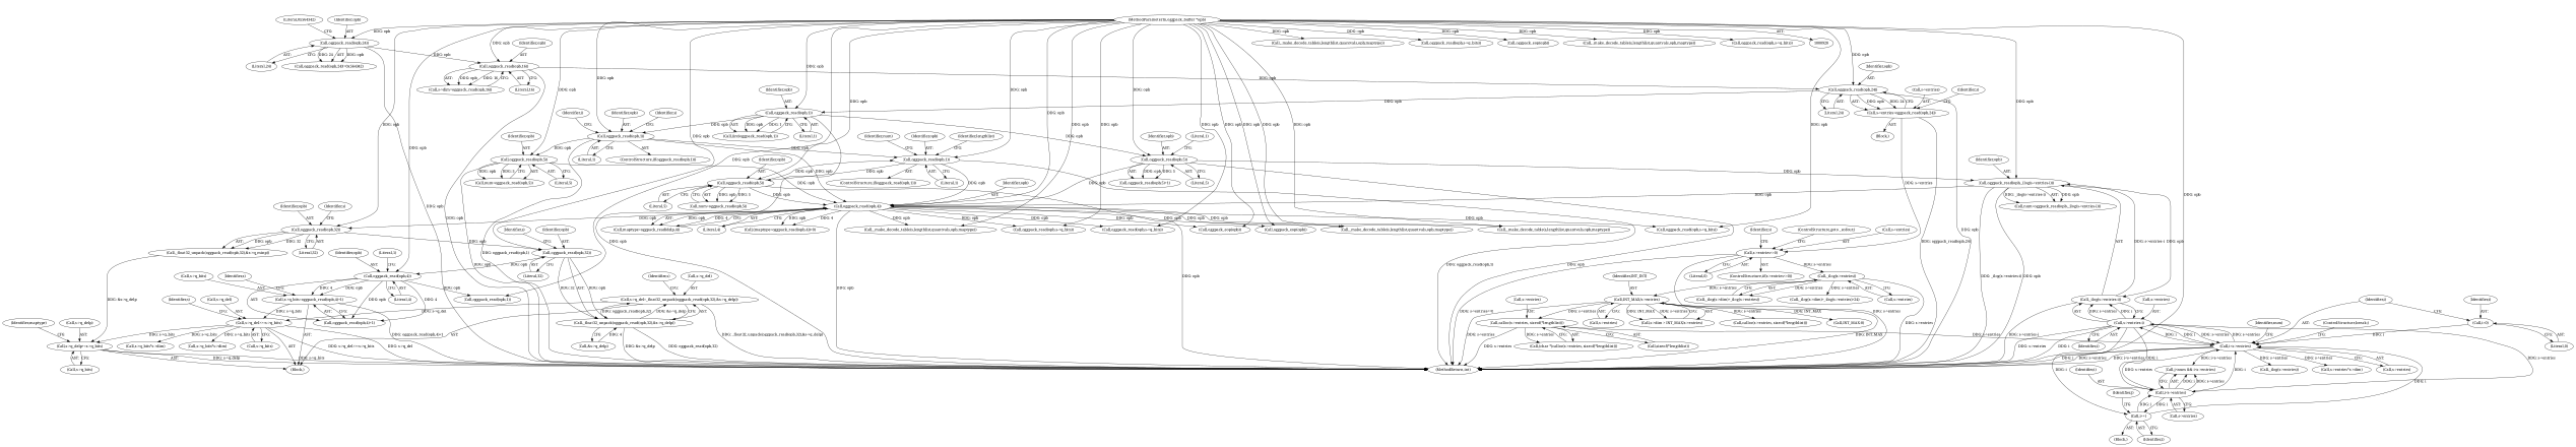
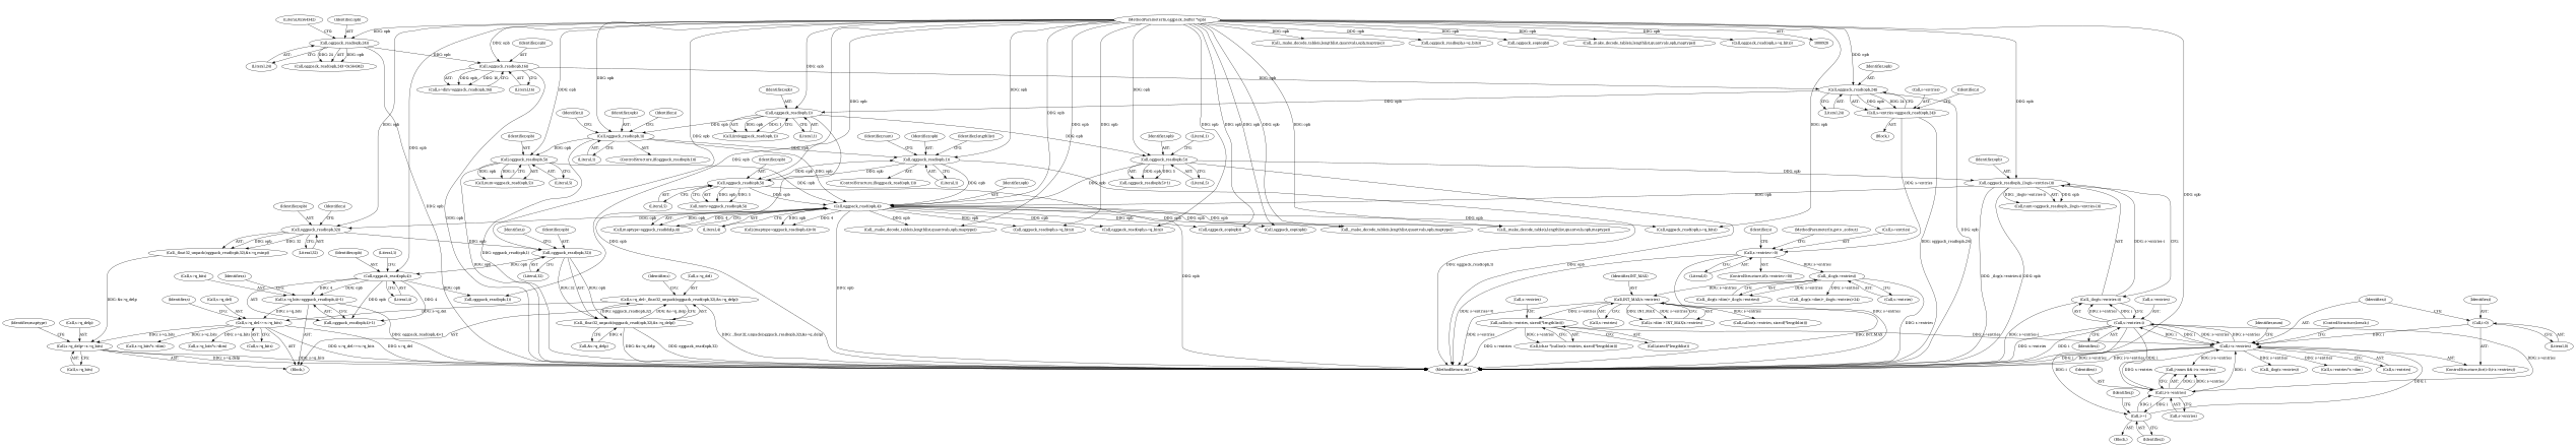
  digraph {
    fontname="Noto Serif"
    node [fontname="Noto Serif"]
    edge [fontname="Noto Serif"]
    n1 [label="(Call,s->q_delp+=s->q_bits)"]
    n2 [label="(MethodReturn,int)"]
    n3 [label="(Call,s->q_bits)"]
    n4 [label="(Block,)"]
    n5 [label="(Call,s->q_del>>=s->q_bits)"]
    n6 [label="(Call,s->q_bits*s->dim)"]
    n7 [label="(Call,s->q_bits*s->dim)"]
    n8 [label="(Call,s->q_bits)"]
    n9 [label="(Call,s->q_del=_float32_unpack(oggpack_read(opb,32),&s->q_delp))"]
    n10 [label="(Call,_float32_unpack(oggpack_read(opb,32),&s->q_delp))"]
    n11 [label="(Call,&s->q_delp)"]
    n12 [label="(Call,oggpack_read(opb,32))"]
    n13 [label="(Call,oggpack_read(opb,4))"]
    n14 [label="(Literal,32)"]
    n15 [label="(Call,oggpack_read(opb,1))"]
    n16 [label="(Call,s->q_bits=oggpack_read(opb,4)+1)"]
    n17 [label="(Call,oggpack_read(opb,4)+1)"]
    n18 [label="(Literal,4)"]
    n19 [label="(Call,oggpack_read(opb,32))"]
    n20 [label="(Literal,32)"]
    n21 [label="(Call,_float32_unpack(oggpack_read(opb,32),&s->q_minp))"]
    n22 [label="(Call,oggpack_read(opb,4))"]
    n23 [label="(Call,(maptype=oggpack_read(opb,4))>0)"]
    n24 [label="(Call,_make_decode_table(s,lengthlist,quantvals,opb,maptype))"]
    n25 [label="(Call,oggpack_eop(opb))"]
    n26 [label="(Call,_make_decode_table(s,lengthlist,quantvals,opb,maptype))"]
    n27 [label="(Call,oggpack_read(opb,s->q_bits))"]
    n28 [label="(Call,oggpack_read(opb,s->q_bits))"]
    n29 [label="(Literal,4)"]
    n30 [label="(Call,oggpack_read(opb,s->q_bits))"]
    n31 [label="(Call,maptype=oggpack_read(delp,4))"]
    n32 [label="(Call,_make_decode_table(s,lengthlist,quantvals,opb,maptype))"]
    n33 [label="(Call,oggpack_eop(opb))"]
    n34 [label="(Call,oggpack_read(opb,1))"]
    n35 [label="(Call,oggpack_read(opb,1))"]
    n36 [label="(Call,oggpack_read(opb,5))"]
    n37 [label="(ControlStructure,if(oggpack_read(opb,1)))"]
    n38 [label="(Literal,1)"]
    n39 [label="(Call,oggpack_read(opb,5))"]
    n40 [label="(ControlStructure,if(oggpack_read(opb,1)))"]
    n41 [label="(Literal,1)"]
    n42 [label="(Literal,5)"]
    n43 [label="(Call,num=oggpack_read(opb,5))"]
    n44 [label="(Call,oggpack_read(opb,1))"]
    n45 [label="(Call,oggpack_read(opb,5))"]
    n46 [label="(Literal,1)"]
    n47 [label="(Call,(int)oggpack_read(opb,1))"]
    n48 [label="(Call,oggpack_read(opb,_ilog(s->entries-i)))"]
    n49 [label="(Literal,5)"]
    n50 [label="(Call,oggpack_read(opb,5)+1)"]
    n51 [label="(Call,oggpack_read(opb,24))"]
    n52 [label="(Call,s->entries=oggpack_read(opb,24))"]
    n53 [label="(Literal,24)"]
    n54 [label="(Call,s->entries<=0)"]
    n55 [label="(Block,)"]
    n56 [label="(Call,oggpack_read(opb,16))"]
    n57 [label="(Call,s->dim=oggpack_read(opb,16))"]
    n58 [label="(Literal,16)"]
    n59 [label="(Call,oggpack_read(opb,24))"]
    n60 [label="(Literal,24)"]
    n61 [label="(Call,oggpack_read(opb,24)!=0x564342)"]
    n62 [label="(MethodParameterIn,oggpack_buffer *opb)"]
    n63 [label="(Call,_make_decode_table(s,lengthlist,quantvals,opb,maptype))"]
    n64 [label="(Call,oggpack_read(opb,s->q_bits))"]
    n65 [label="(Call,oggpack_eop(opb))"]
    n66 [label="(Call,_make_decode_table(s,lengthlist,quantvals,opb,maptype))"]
    n67 [label="(Call,oggpack_read(opb,s->q_bits))"]
    n68 [label=1000928]
    n69 [label="(Call,num=oggpack_read(opb,5))"]
    n70 [label="(Literal,5)"]
    n71 [label="(Call,_ilog(s->entries-i))"]
    n72 [label="(Call,num=oggpack_read(opb,_ilog(s->entries-i)))"]
    n73 [label="(Call,s->entries-i)"]
    n74 [label="(Call,i<s->entries)"]
    n75 [label="(Call,i<s->entries)"]
    n76 [label="(Call,i++)"]
    n77 [label="(Identifier,i)"]
    n78 [label="(Call,s->entries)"]
+   n79 [label="(ControlStructure,for(i=0;i<s->entries;))"]
    n80 [label="(Call,_ilog(s->entries))"]
    n81 [label="(Call,j<num && i<s->entries)"]
    n82 [label="(Call,s->entries*s->dim)"]
    n83 [label="(Call,s->entries)"]
    n84 [label="(Block,)"]
    n85 [label="(Identifier,i)"]
    n86 [label="(Call,i=0)"]
    n87 [label="(Literal,0)"]
    n88 [label="(Call,calloc(s->entries, sizeof(*lengthlist)))"]
    n89 [label="(Call,sizeof(*lengthlist))"]
    n90 [label="(Call,(char *)calloc(s->entries, sizeof(*lengthlist)))"]
    n91 [label="(Call,INT_MAX/s->entries)"]
    n92 [label="(Call,s->entries)"]
    n93 [label="(Call,s->dim > INT_MAX/s->entries)"]
    n94 [label="(Call,calloc(s->entries, sizeof(*lengthlist)))"]
-   n95 [label="(Call,INT_MAX-8)"]
    n96 [label="(Call,_ilog(s->entries))"]
    n97 [label="(Call,_ilog(s->dim)+_ilog(s->entries)>24)"]
    n98 [label="(Call,s->entries)"]
    n99 [label="(Call,_ilog(s->dim)+_ilog(s->entries))"]
    n100 [label="(Literal,0)"]
    n101 [label="(ControlStructure,if(s->entries<=0))"]
    n102 [label="(Identifier,opb)"]
    n103 [label="(Identifier,opb)"]
    n104 [label="(Identifier,s)"]
    n105 [label="(Identifier,s)"]
    n106 [label="(Literal,0x564342)"]
    n107 [label="(Identifier,s)"]
    n108 [label="(Identifier,opb)"]
    n109 [label="(Identifier,opb)"]
    n110 [label="(Call,s->q_del)"]
    n111 [label="(Identifier,opb)"]
    n112 [label="(Identifier,lengthlist)"]
    n113 [label="(Identifier,opb)"]
    n114 [label="(Identifier,maptype)"]
    n115 [label="(Identifier,num)"]
    n116 [label="(Identifier,opb)"]
    n117 [label="(Call,s->entries)"]
-   n118 [label="(ControlStructure,goto _eofout;)"]
+   n118 [label="(MethodParameterIn,goto _eofout;)"]
    n119 [label="(Identifier,i)"]
    n120 [label="(Identifier,opb)"]
    n121 [label="(Call,s->entries)"]
-   n122 [label="(Identifier,INT_INT)"]
+   n122 [label="(Identifier,INT_MAX)"]
    n123 [label="(Call,s->entries)"]
    n124 [label="(Call,s->q_bits)"]
    n125 [label="(Identifier,s)"]
    n126 [label="(Identifier,num)"]
    n127 [label="(Identifier,j)"]
    n128 [label="(Call,s->entries)"]
    n129 [label="(Identifier,s)"]
    n130 [label="(ControlStructure,break;)"]
    n131 [label="(Identifier,opb)"]
    n132 [label="(Identifier,opb)"]
    n133 [label="(Call,s->q_delp)"]
    n134 [label="(Identifier,i)"]
    n135 [label="(Identifier,opb)"]
    n136 [label="(Identifier,opb)"]
    n137 [label="(Identifier,opb)"]
    n138 [label="(Literal,1)"]
    n139 [label="(Call,s->q_del)"]
    n140 [label="(Identifier,s)"]
    n141 [label="(Identifier,s)"]
    n142 [label="(Literal,1)"]
    n143 [label="(Identifier,i)"]
    n144 [label="(Identifier,opb)"]
    n145 [label="(Identifier,s)"]
    n146 [label="(Identifier,i)"]
    n1 -> n2 [label="DDG: s->q_delp"]
    n1 -> n2 [label="DDG: s->q_bits"]
    n1 -> n3 [label="CFG: "]
    n1 -> n4 [label="AST: "]
    n3 -> n1 [label="AST: "]
    n5 -> n1 [label="DDG: s->q_bits"]
    n5 -> n2 [label="DDG: s->q_del"]
    n5 -> n2 [label="DDG: s->q_del>>=s->q_bits"]
    n5 -> n4 [label="AST: "]
    n5 -> n6 [label="DDG: s->q_bits"]
    n5 -> n7 [label="DDG: s->q_bits"]
    n5 -> n8 [label="CFG: "]
    n8 -> n5 [label="AST: "]
    n9 -> n2 [label="DDG: _float32_unpack(oggpack_read(opb,32),&s->q_delp)"]
    n9 -> n4 [label="AST: "]
    n9 -> n5 [label="DDG: s->q_del"]
    n9 -> n10 [label="CFG: "]
    n10 -> n2 [label="DDG: oggpack_read(opb,32)"]
    n10 -> n2 [label="DDG: &s->q_delp"]
    n10 -> n9 [label="AST: "]
    n10 -> n9 [label="DDG: oggpack_read(opb,32)"]
    n10 -> n9 [label="DDG: &s->q_delp"]
    n10 -> n11 [label="CFG: "]
    n11 -> n10 [label="DDG: 4"]
    n12 -> n10 [label="AST: "]
    n12 -> n10 [label="DDG: opb"]
    n12 -> n10 [label="DDG: 32"]
    n12 -> n13 [label="DDG: opb"]
    n12 -> n14 [label="CFG: "]
    n13 -> n15 [label="DDG: opb"]
    n13 -> n16 [label="DDG: opb"]
    n13 -> n16 [label="DDG: 4"]
    n13 -> n17 [label="AST: "]
    n13 -> n17 [label="DDG: opb"]
    n13 -> n17 [label="DDG: 4"]
    n13 -> n18 [label="CFG: "]
    n14 -> n12 [label="AST: "]
    n16 -> n2 [label="DDG: oggpack_read(opb,4)+1"]
    n16 -> n4 [label="AST: "]
    n16 -> n5 [label="DDG: s->q_bits"]
    n16 -> n17 [label="CFG: "]
    n17 -> n16 [label="AST: "]
    n18 -> n13 [label="AST: "]
    n19 -> n12 [label="DDG: opb"]
    n19 -> n20 [label="CFG: "]
    n19 -> n21 [label="AST: "]
    n19 -> n21 [label="DDG: opb"]
    n19 -> n21 [label="DDG: 32"]
    n20 -> n19 [label="AST: "]
    n21 -> n1 [label="DDG: &s->q_delp"]
    n22 -> n2 [label="DDG: opb"]
    n22 -> n19 [label="DDG: opb"]
    n22 -> n23 [label="DDG: opb"]
    n22 -> n23 [label="DDG: 4"]
    n22 -> n24 [label="DDG: opb"]
    n22 -> n25 [label="DDG: opb"]
    n22 -> n26 [label="DDG: opb"]
    n22 -> n27 [label="DDG: opb"]
    n22 -> n28 [label="DDG: opb"]
    n22 -> n29 [label="CFG: "]
    n22 -> n30 [label="DDG: opb"]
    n22 -> n31 [label="AST: "]
    n22 -> n31 [label="DDG: opb"]
    n22 -> n31 [label="DDG: 4"]
    n22 -> n32 [label="DDG: opb"]
    n22 -> n33 [label="DDG: opb"]
    n29 -> n22 [label="AST: "]
    n31 -> n22 [label="CFG: "]
    n34 -> n2 [label="DDG: oggpack_read(opb,1)"]
    n34 -> n22 [label="DDG: opb"]
    n34 -> n35 [label="DDG: opb"]
    n34 -> n36 [label="DDG: opb"]
    n34 -> n37 [label="AST: "]
    n34 -> n38 [label="CFG: "]
    n35 -> n2 [label="DDG: oggpack_read(opb,1)"]
    n35 -> n22 [label="DDG: opb"]
    n35 -> n39 [label="DDG: opb"]
    n35 -> n40 [label="AST: "]
    n35 -> n41 [label="CFG: "]
    n36 -> n2 [label="DDG: opb"]
    n36 -> n22 [label="DDG: opb"]
    n36 -> n42 [label="CFG: "]
    n36 -> n43 [label="AST: "]
    n36 -> n43 [label="DDG: opb"]
    n36 -> n43 [label="DDG: 5"]
    n38 -> n34 [label="AST: "]
    n39 -> n2 [label="DDG: opb"]
    n39 -> n22 [label="DDG: opb"]
    n39 -> n35 [label="DDG: opb"]
    n39 -> n69 [label="AST: "]
    n39 -> n69 [label="DDG: opb"]
    n39 -> n69 [label="DDG: 5"]
    n39 -> n70 [label="CFG: "]
    n41 -> n35 [label="AST: "]
    n42 -> n36 [label="AST: "]
    n43 -> n36 [label="CFG: "]
    n44 -> n2 [label="DDG: opb"]
    n44 -> n34 [label="DDG: opb"]
    n44 -> n45 [label="DDG: opb"]
    n44 -> n46 [label="CFG: "]
    n44 -> n47 [label="AST: "]
    n44 -> n47 [label="DDG: opb"]
    n44 -> n47 [label="DDG: 1"]
    n45 -> n2 [label="DDG: opb"]
    n45 -> n22 [label="DDG: opb"]
    n45 -> n48 [label="DDG: opb"]
    n45 -> n49 [label="CFG: "]
    n45 -> n50 [label="AST: "]
    n45 -> n50 [label="DDG: opb"]
    n45 -> n50 [label="DDG: 5"]
    n46 -> n44 [label="AST: "]
    n47 -> n44 [label="CFG: "]
    n48 -> n2 [label="DDG: _ilog(s->entries-i)"]
    n48 -> n2 [label="DDG: opb"]
    n48 -> n22 [label="DDG: opb"]
-   n48 -> n71 [label="DDG: opb"]
+   n48 -> n71 [label="CFG: "]
    n48 -> n72 [label="AST: "]
    n48 -> n72 [label="DDG: opb"]
    n48 -> n72 [label="DDG: _ilog(s->entries-i)"]
    n49 -> n45 [label="AST: "]
    n51 -> n2 [label="DDG: opb"]
    n51 -> n44 [label="DDG: opb"]
    n51 -> n52 [label="AST: "]
    n51 -> n52 [label="DDG: opb"]
    n51 -> n52 [label="DDG: 24"]
    n51 -> n53 [label="CFG: "]
    n52 -> n2 [label="DDG: oggpack_read(opb,24)"]
    n52 -> n51 [label="CFG: "]
    n52 -> n54 [label="DDG: s->entries"]
    n52 -> n55 [label="AST: "]
    n53 -> n51 [label="AST: "]
    n54 -> n2 [label="DDG: s->entries"]
    n54 -> n2 [label="DDG: s->entries<=0"]
    n54 -> n96 [label="DDG: s->entries"]
    n54 -> n100 [label="CFG: "]
    n54 -> n101 [label="AST: "]
    n56 -> n2 [label="DDG: opb"]
    n56 -> n51 [label="DDG: opb"]
    n56 -> n57 [label="AST: "]
    n56 -> n57 [label="DDG: opb"]
    n56 -> n57 [label="DDG: 16"]
    n56 -> n58 [label="CFG: "]
    n57 -> n56 [label="CFG: "]
    n58 -> n56 [label="AST: "]
    n59 -> n2 [label="DDG: opb"]
    n59 -> n56 [label="DDG: opb"]
    n59 -> n60 [label="CFG: "]
    n59 -> n61 [label="AST: "]
    n59 -> n61 [label="DDG: opb"]
    n59 -> n61 [label="DDG: 24"]
    n60 -> n59 [label="AST: "]
    n62 -> n2 [label="DDG: opb"]
    n62 -> n12 [label="DDG: opb"]
    n62 -> n13 [label="DDG: opb"]
    n62 -> n15 [label="DDG: opb"]
    n62 -> n19 [label="DDG: opb"]
    n62 -> n22 [label="DDG: opb"]
    n62 -> n24 [label="DDG: opb"]
    n62 -> n25 [label="DDG: opb"]
    n62 -> n26 [label="DDG: opb"]
    n62 -> n27 [label="DDG: opb"]
    n62 -> n28 [label="DDG: opb"]
    n62 -> n30 [label="DDG: opb"]
    n62 -> n32 [label="DDG: opb"]
    n62 -> n33 [label="DDG: opb"]
    n62 -> n34 [label="DDG: opb"]
    n62 -> n35 [label="DDG: opb"]
    n62 -> n36 [label="DDG: opb"]
    n62 -> n39 [label="DDG: opb"]
    n62 -> n44 [label="DDG: opb"]
    n62 -> n45 [label="DDG: opb"]
    n62 -> n48 [label="DDG: opb"]
    n62 -> n51 [label="DDG: opb"]
    n62 -> n56 [label="DDG: opb"]
    n62 -> n59 [label="DDG: opb"]
    n62 -> n63 [label="DDG: opb"]
    n62 -> n64 [label="DDG: opb"]
    n62 -> n65 [label="DDG: opb"]
    n62 -> n66 [label="DDG: opb"]
    n62 -> n67 [label="DDG: opb"]
    n62 -> n68 [label="AST: "]
    n69 -> n39 [label="CFG: "]
    n70 -> n39 [label="AST: "]
    n71 -> n2 [label="DDG: s->entries-i"]
    n71 -> n48 [label="AST: "]
    n71 -> n48 [label="DDG: s->entries-i"]
    n71 -> n73 [label="CFG: "]
    n73 -> n2 [label="DDG: i"]
    n73 -> n2 [label="DDG: s->entries"]
    n73 -> n71 [label="AST: "]
    n73 -> n71 [label="DDG: s->entries"]
    n73 -> n71 [label="DDG: i"]
    n73 -> n74 [label="DDG: i"]
    n73 -> n74 [label="DDG: s->entries"]
    n73 -> n75 [label="DDG: i"]
    n73 -> n75 [label="DDG: s->entries"]
    n73 -> n76 [label="DDG: i"]
    n73 -> n77 [label="CFG: "]
    n74 -> n2 [label="DDG: i<s->entries"]
    n74 -> n2 [label="DDG: i"]
    n74 -> n2 [label="DDG: s->entries"]
    n74 -> n73 [label="DDG: s->entries"]
    n74 -> n73 [label="DDG: i"]
    n74 -> n78 [label="CFG: "]
+   n74 -> n79 [label="AST: "]
    n74 -> n80 [label="DDG: s->entries"]
    n74 -> n81 [label="DDG: i<s->entries"]
    n74 -> n82 [label="DDG: s->entries"]
    n75 -> n74 [label="DDG: i"]
    n75 -> n74 [label="DDG: s->entries"]
    n75 -> n76 [label="DDG: i"]
    n75 -> n81 [label="AST: "]
    n75 -> n81 [label="DDG: i"]
    n75 -> n81 [label="DDG: s->entries"]
    n75 -> n83 [label="CFG: "]
    n76 -> n74 [label="DDG: i"]
    n76 -> n75 [label="DDG: i"]
    n76 -> n84 [label="AST: "]
    n76 -> n85 [label="CFG: "]
    n77 -> n73 [label="AST: "]
    n78 -> n74 [label="AST: "]
    n81 -> n75 [label="CFG: "]
    n83 -> n75 [label="AST: "]
    n85 -> n76 [label="AST: "]
    n86 -> n74 [label="DDG: i"]
+   n86 -> n79 [label="AST: "]
    n86 -> n87 [label="CFG: "]
    n87 -> n86 [label="AST: "]
    n88 -> n2 [label="DDG: s->entries"]
    n88 -> n74 [label="DDG: s->entries"]
    n88 -> n89 [label="CFG: "]
    n88 -> n90 [label="AST: "]
    n88 -> n90 [label="DDG: s->entries"]
    n89 -> n88 [label="AST: "]
    n90 -> n88 [label="CFG: "]
    n91 -> n2 [label="DDG: INT_MAX"]
    n91 -> n2 [label="DDG: s->entries"]
    n91 -> n88 [label="DDG: s->entries"]
    n91 -> n92 [label="CFG: "]
    n91 -> n93 [label="AST: "]
    n91 -> n93 [label="DDG: INT_MAX"]
    n91 -> n93 [label="DDG: s->entries"]
    n91 -> n94 [label="DDG: s->entries"]
-   n91 -> n95 [label="DDG: INT_MAX"]
    n92 -> n91 [label="AST: "]
    n93 -> n91 [label="CFG: "]
    n96 -> n2 [label="DDG: s->entries"]
    n96 -> n91 [label="DDG: s->entries"]
    n96 -> n97 [label="DDG: s->entries"]
    n96 -> n98 [label="CFG: "]
    n96 -> n99 [label="AST: "]
    n96 -> n99 [label="DDG: s->entries"]
    n98 -> n96 [label="AST: "]
    n99 -> n96 [label="CFG: "]
    n100 -> n54 [label="AST: "]
    n102 -> n36 [label="AST: "]
    n103 -> n44 [label="AST: "]
    n104 -> n34 [label="CFG: "]
    n105 -> n5 [label="CFG: "]
    n106 -> n59 [label="CFG: "]
    n107 -> n16 [label="CFG: "]
    n108 -> n35 [label="AST: "]
    n109 -> n22 [label="AST: "]
    n110 -> n9 [label="AST: "]
    n111 -> n12 [label="AST: "]
    n112 -> n35 [label="CFG: "]
    n113 -> n48 [label="AST: "]
    n114 -> n1 [label="CFG: "]
    n115 -> n35 [label="CFG: "]
    n116 -> n56 [label="AST: "]
    n117 -> n52 [label="AST: "]
    n118 -> n54 [label="CFG: "]
    n119 -> n86 [label="AST: "]
    n120 -> n59 [label="AST: "]
    n121 -> n73 [label="AST: "]
    n122 -> n91 [label="AST: "]
    n123 -> n88 [label="AST: "]
    n124 -> n16 [label="AST: "]
    n125 -> n12 [label="CFG: "]
    n126 -> n74 [label="CFG: "]
    n127 -> n76 [label="CFG: "]
    n128 -> n54 [label="AST: "]
    n129 -> n52 [label="CFG: "]
    n130 -> n74 [label="CFG: "]
    n131 -> n13 [label="AST: "]
    n132 -> n19 [label="AST: "]
    n133 -> n1 [label="AST: "]
    n134 -> n34 [label="CFG: "]
    n135 -> n39 [label="AST: "]
    n136 -> n45 [label="AST: "]
    n137 -> n51 [label="AST: "]
    n138 -> n45 [label="CFG: "]
    n139 -> n5 [label="AST: "]
    n140 -> n9 [label="CFG: "]
    n141 -> n19 [label="CFG: "]
    n142 -> n13 [label="CFG: "]
    n143 -> n75 [label="AST: "]
    n144 -> n34 [label="AST: "]
    n145 -> n54 [label="CFG: "]
    n146 -> n74 [label="AST: "]
    n146 -> n86 [label="CFG: "]
  }
